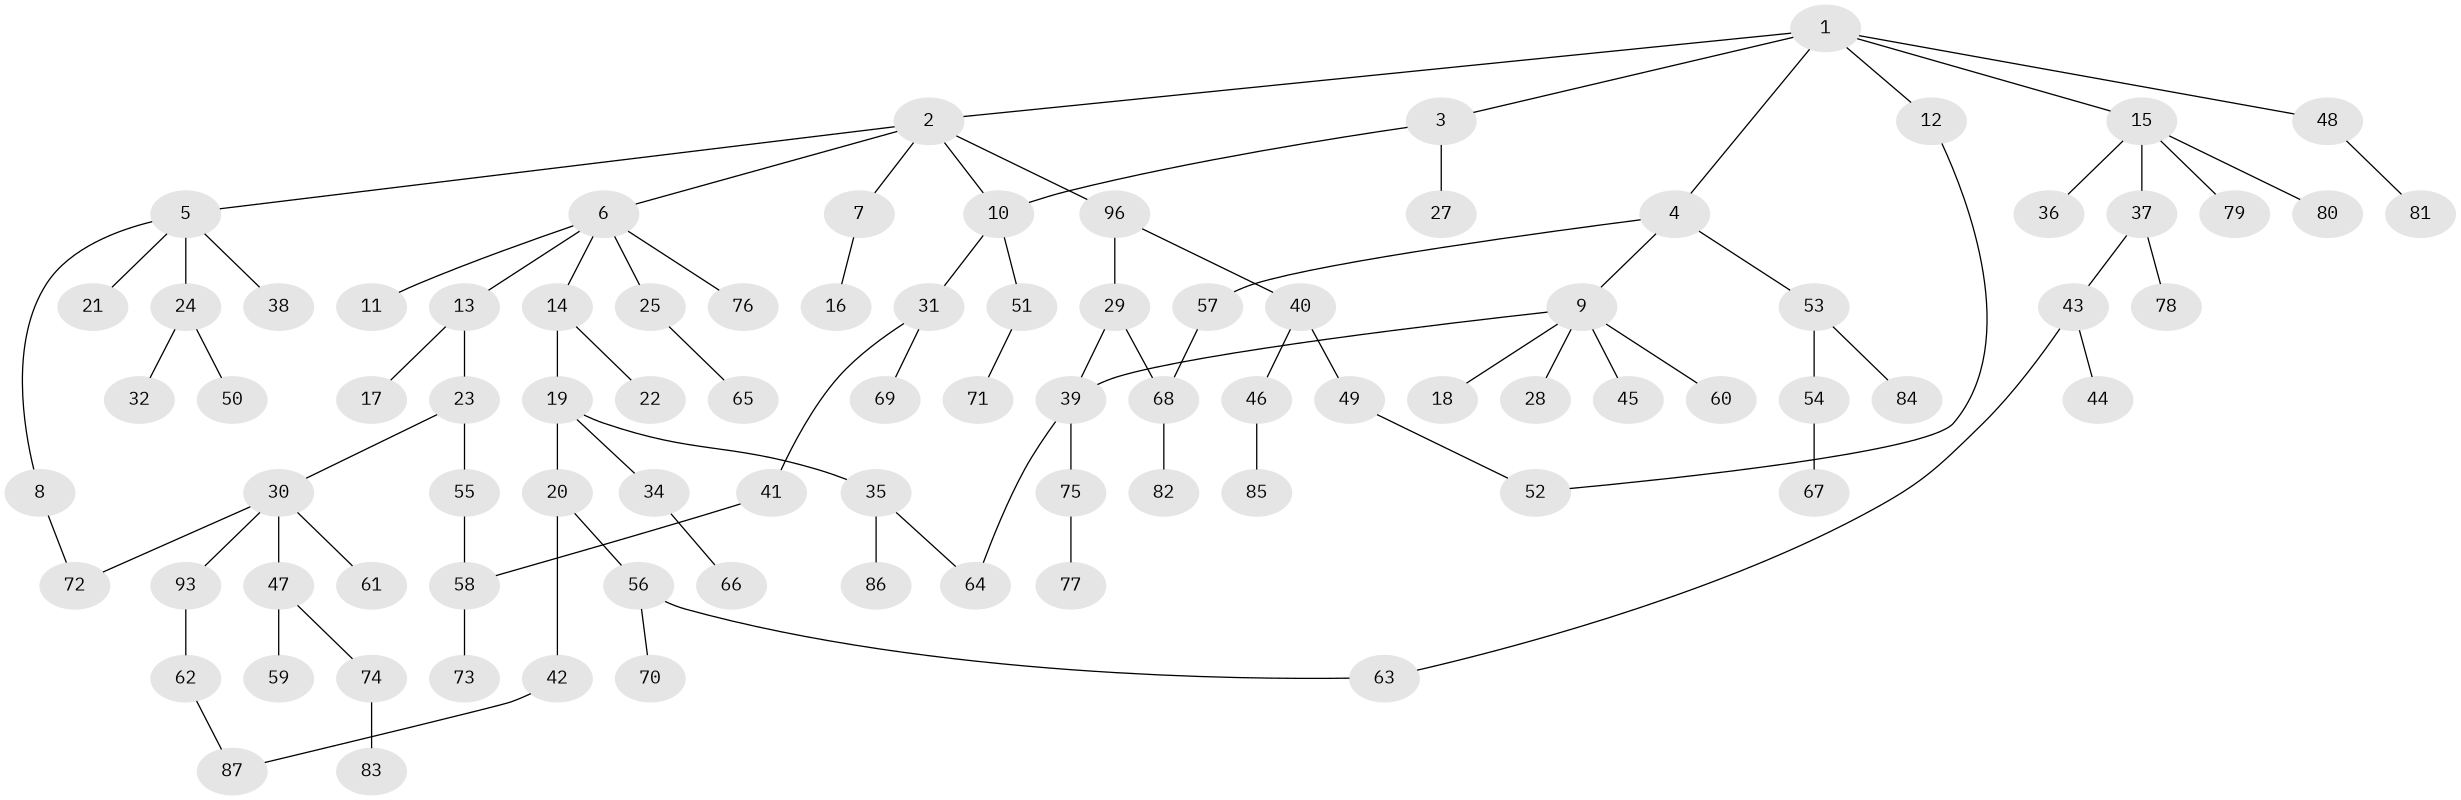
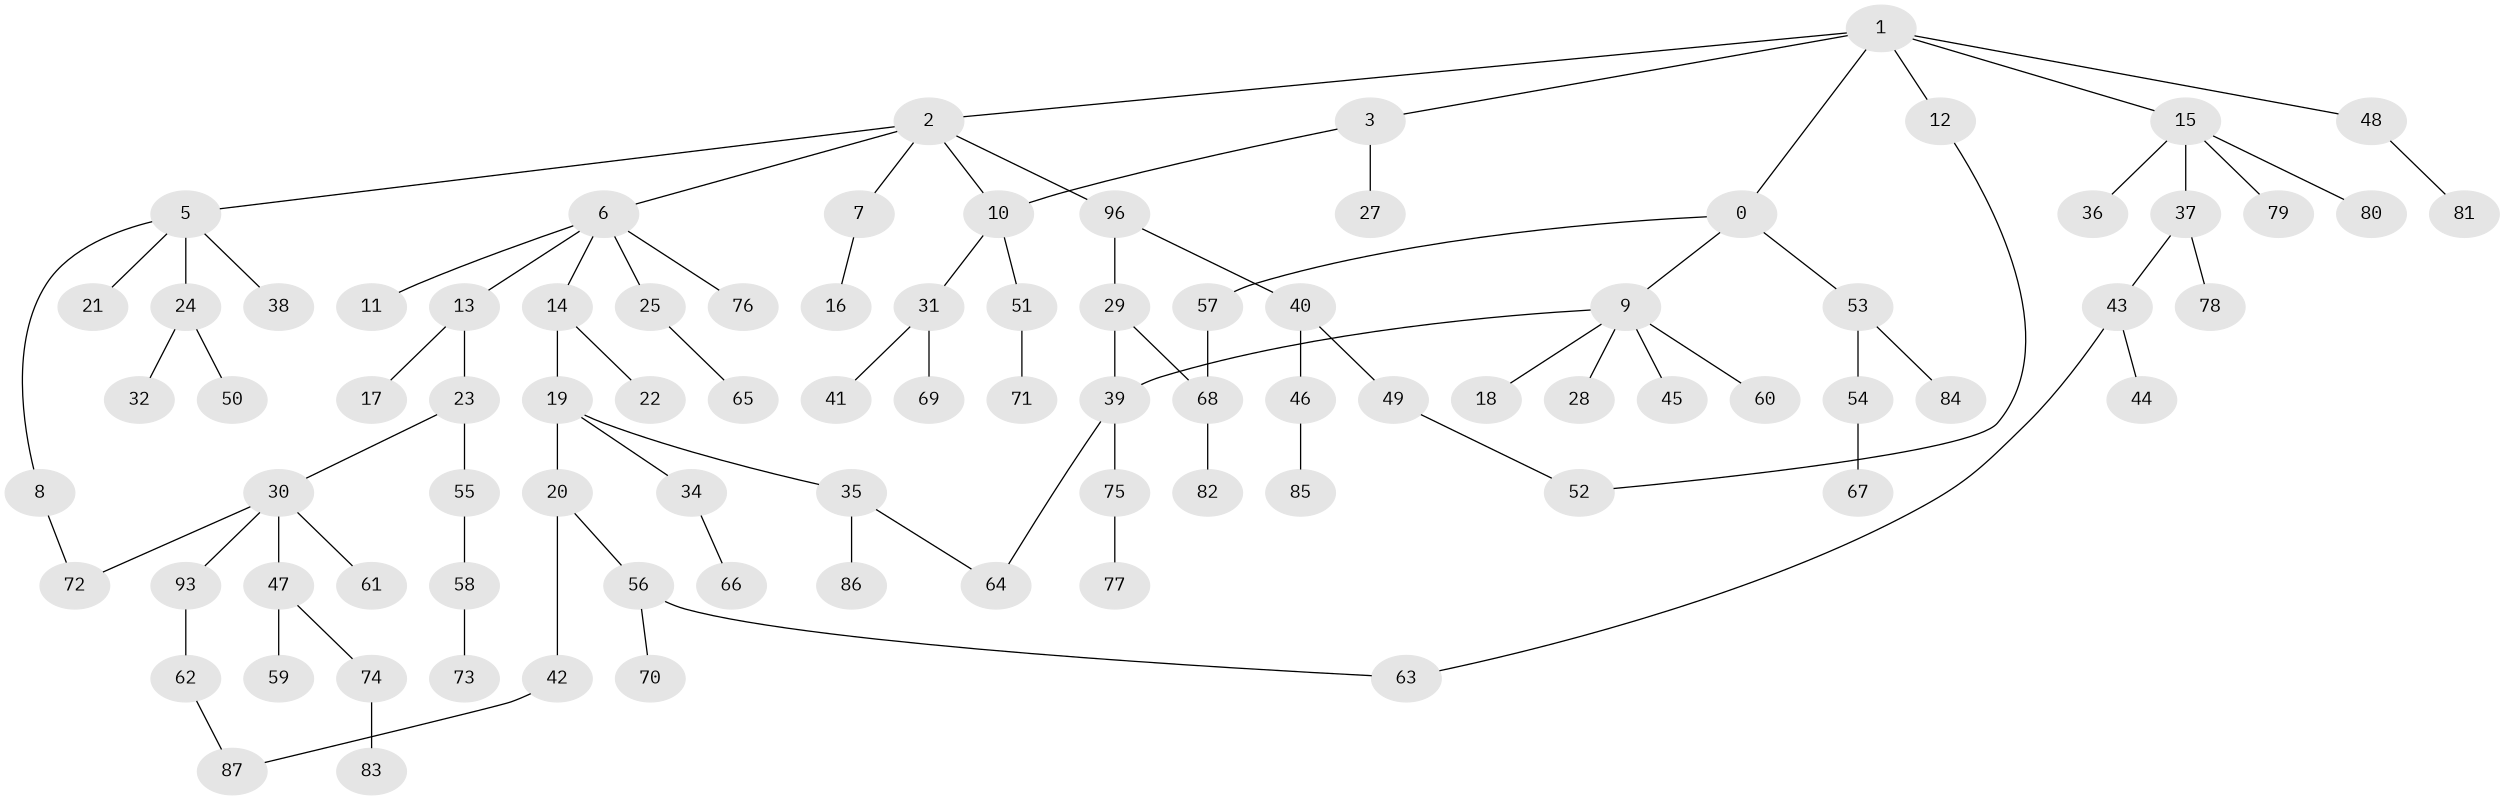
  graph {
    fontname="IBM Plex Mono"
    node [color=gray90 fontname="IBM Plex Mono" style=filled]
    edge [fontname="IBM Plex Mono"]
    1
    2
    3
-   4
+   4 [label=0]
    12
    15
    48
    5
    6
    7
    10
    n12 [label=96]
    27
    9
    53
    57
    52
    36
    37
    79
    80
    81
    8
    21
    24
    38
    11
    13
    14
    25
    76
    16
    31
    51
    29
    40
    18
    28
    39
    45
    60
    54
    84
    68
    72
    32
    50
    17
    23
    19
    22
    65
    64
    75
    41
    69
    71
    30
    55
    20
    34
    35
    43
    78
    42
    56
    66
    86
    87
    63
    70
    n72 [label=93]
    47
    61
    58
    46
    49
    82
    62
    59
    74
    44
    77
    85
    73
    83
    67
    1 -- 2
    1 -- 3
    1 -- 4
    1 -- 12
    1 -- 15
    1 -- 48
    2 -- 5
    2 -- 6
    2 -- 7
    2 -- 10
    2 -- n12
    3 -- 10
    3 -- 27
    4 -- 9
    4 -- 53
    4 -- 57
    12 -- 52
    15 -- 36
    15 -- 37
    15 -- 79
    15 -- 80
    48 -- 81
    5 -- 8
    5 -- 21
    5 -- 24
    5 -- 38
    6 -- 11
    6 -- 13
    6 -- 14
    6 -- 25
    6 -- 76
    7 -- 16
    10 -- 31
    10 -- 51
    n12 -- 29
    n12 -- 40
    9 -- 18
    9 -- 28
    9 -- 39
    9 -- 45
    9 -- 60
    53 -- 54
    53 -- 84
    57 -- 68
    37 -- 43
    37 -- 78
    8 -- 72
    24 -- 32
    24 -- 50
    13 -- 17
    13 -- 23
    14 -- 19
    14 -- 22
    25 -- 65
    31 -- 41
    31 -- 69
    51 -- 71
    29 -- 39
    29 -- 68
    40 -- 46
    40 -- 49
    39 -- 64
    39 -- 75
    54 -- 67
    68 -- 82
    23 -- 30
    23 -- 55
    19 -- 20
    19 -- 34
    19 -- 35
    75 -- 77
-   41 -- 58
    30 -- 72
    30 -- n72
    30 -- 47
    30 -- 61
    55 -- 58
    20 -- 42
    20 -- 56
    34 -- 66
    35 -- 64
    35 -- 86
    43 -- 63
    43 -- 44
    42 -- 87
    56 -- 63
    56 -- 70
    n72 -- 62
    47 -- 59
    47 -- 74
    58 -- 73
    46 -- 85
    49 -- 52
    62 -- 87
    74 -- 83
  }
